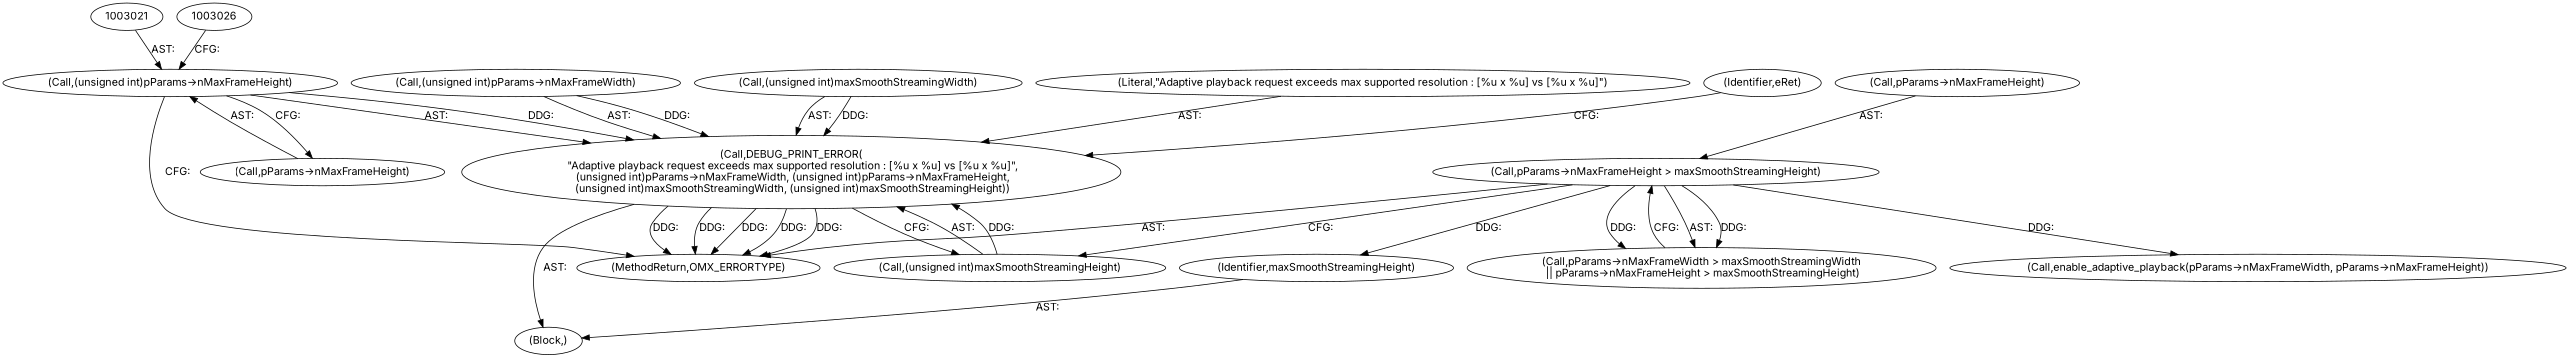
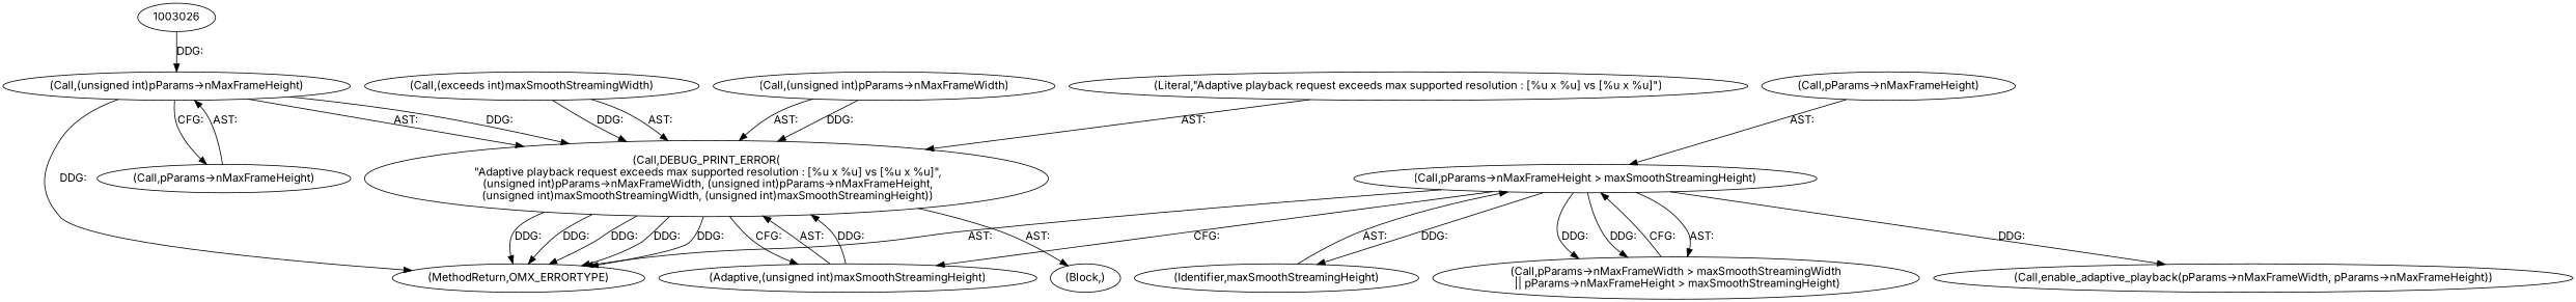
  digraph {
    fontname=Inter
    node [fontname=Inter]
    edge [fontname=Inter]
    n1 [label="(Call,(unsigned int)pParams->nMaxFrameHeight)"]
    n2 [label="(Call,DEBUG_PRINT_ERROR(\n \"Adaptive playback request exceeds max supported resolution : [%u x %u] vs [%u x %u]\",\n (unsigned int)pParams->nMaxFrameWidth, (unsigned int)pParams->nMaxFrameHeight,\n (unsigned int)maxSmoothStreamingWidth, (unsigned int)maxSmoothStreamingHeight))"]
    n3 [label="(MethodReturn,OMX_ERRORTYPE)"]
    n4 [label="(Call,pParams->nMaxFrameHeight)"]
-   n5 [label="(Call,(unsigned int)maxSmoothStreamingHeight)"]
+   n5 [label="(Adaptive,(unsigned int)maxSmoothStreamingHeight)"]
    n6 [label="(Block,)"]
    n7 [label="(Call,pParams->nMaxFrameHeight > maxSmoothStreamingHeight)"]
    n8 [label="(Identifier,maxSmoothStreamingHeight)"]
    n9 [label="(Call,pParams->nMaxFrameWidth > maxSmoothStreamingWidth\n || pParams->nMaxFrameHeight > maxSmoothStreamingHeight)"]
    n10 [label="(Call,enable_adaptive_playback(pParams->nMaxFrameWidth, pParams->nMaxFrameHeight))"]
    n11 [label="(Call,(unsigned int)pParams->nMaxFrameWidth)"]
-   n12 [label="(Call,(unsigned int)maxSmoothStreamingWidth)"]
+   n12 [label="(Call,(exceeds int)maxSmoothStreamingWidth)"]
    n13 [label="(Call,pParams->nMaxFrameHeight)"]
    n14 [label="(Literal,\"Adaptive playback request exceeds max supported resolution : [%u x %u] vs [%u x %u]\")"]
-   n15 [label="(Identifier,eRet)"]
-   1003021
    1003026
    n1 -> n2 [label="AST: "]
    n1 -> n2 [label="DDG: "]
-   n1 -> n3 [label="CFG: "]
+   n1 -> n3 [label="DDG: "]
    n1 -> n4 [label="CFG: "]
    n2 -> n3 [label="DDG: "]
    n2 -> n3 [label="DDG: "]
    n2 -> n3 [label="DDG: "]
    n2 -> n3 [label="DDG: "]
    n2 -> n3 [label="DDG: "]
    n2 -> n5 [label="CFG: "]
    n2 -> n6 [label="AST: "]
    n4 -> n1 [label="AST: "]
    n5 -> n2 [label="AST: "]
    n5 -> n2 [label="DDG: "]
    n7 -> n3 [label="AST: "]
    n7 -> n5 [label="CFG: "]
    n7 -> n8 [label="DDG: "]
    n7 -> n9 [label="AST: "]
    n7 -> n9 [label="DDG: "]
    n7 -> n9 [label="DDG: "]
    n7 -> n10 [label="DDG: "]
-   n8 -> n6 [label="AST: "]
+   n8 -> n7 [label="AST: "]
    n9 -> n7 [label="CFG: "]
    n11 -> n2 [label="AST: "]
    n11 -> n2 [label="DDG: "]
    n12 -> n2 [label="AST: "]
    n12 -> n2 [label="DDG: "]
    n13 -> n7 [label="AST: "]
    n14 -> n2 [label="AST: "]
-   n15 -> n2 [label="CFG: "]
-   1003021 -> n1 [label="AST: "]
-   1003026 -> n1 [label="CFG: "]
+   1003026 -> n1 [label="DDG: "]
  }
